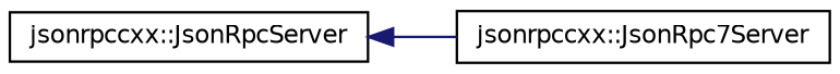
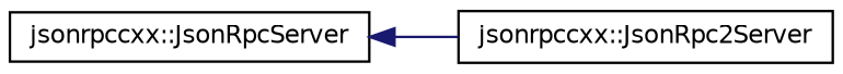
  digraph {
    rankdir=LR
    node [color=black fillcolor=white fontname=Helvetica fontsize=10 shape=record style=filled]
    n1 [height=0.2 label="jsonrpccxx::JsonRpcServer" width=0.4]
-   n2 [height=0.2 label="jsonrpccxx::JsonRpc7Server" width=0.4]
+   n2 [height=0.2 label="jsonrpccxx::JsonRpc2Server" width=0.4]
    n1 -> n2 [color=midnightblue dir=back fontname=Helvetica fontsize=10 labelfontname=Helvetica labelfontsize=10 style=solid]
  }
